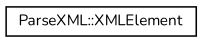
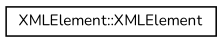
  digraph {
    rankdir=LR
    fontname=Nunito
-   n1 [color=black fillcolor=white fontname=Nunito fontsize=10 height=0.2 label="ParseXML::XMLElement" shape=record style=filled width=0.4]
+   n1 [color=black fillcolor=white fontname=Nunito fontsize=10 height=0.2 label="XMLElement::XMLElement" shape=record style=filled width=0.4]
  }
